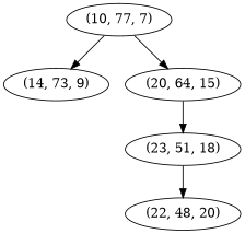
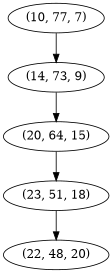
  digraph {
    "(10, 77, 7)"
    "(14, 73, 9)"
    "(20, 64, 15)"
    "(23, 51, 18)"
    n5 [label="(22, 48, 20)"]
    "(10, 77, 7)" -> "(14, 73, 9)"
-   "(10, 77, 7)" -> "(20, 64, 15)"
+   "(14, 73, 9)" -> "(20, 64, 15)"
    "(20, 64, 15)" -> "(23, 51, 18)"
    "(23, 51, 18)" -> n5
  }
